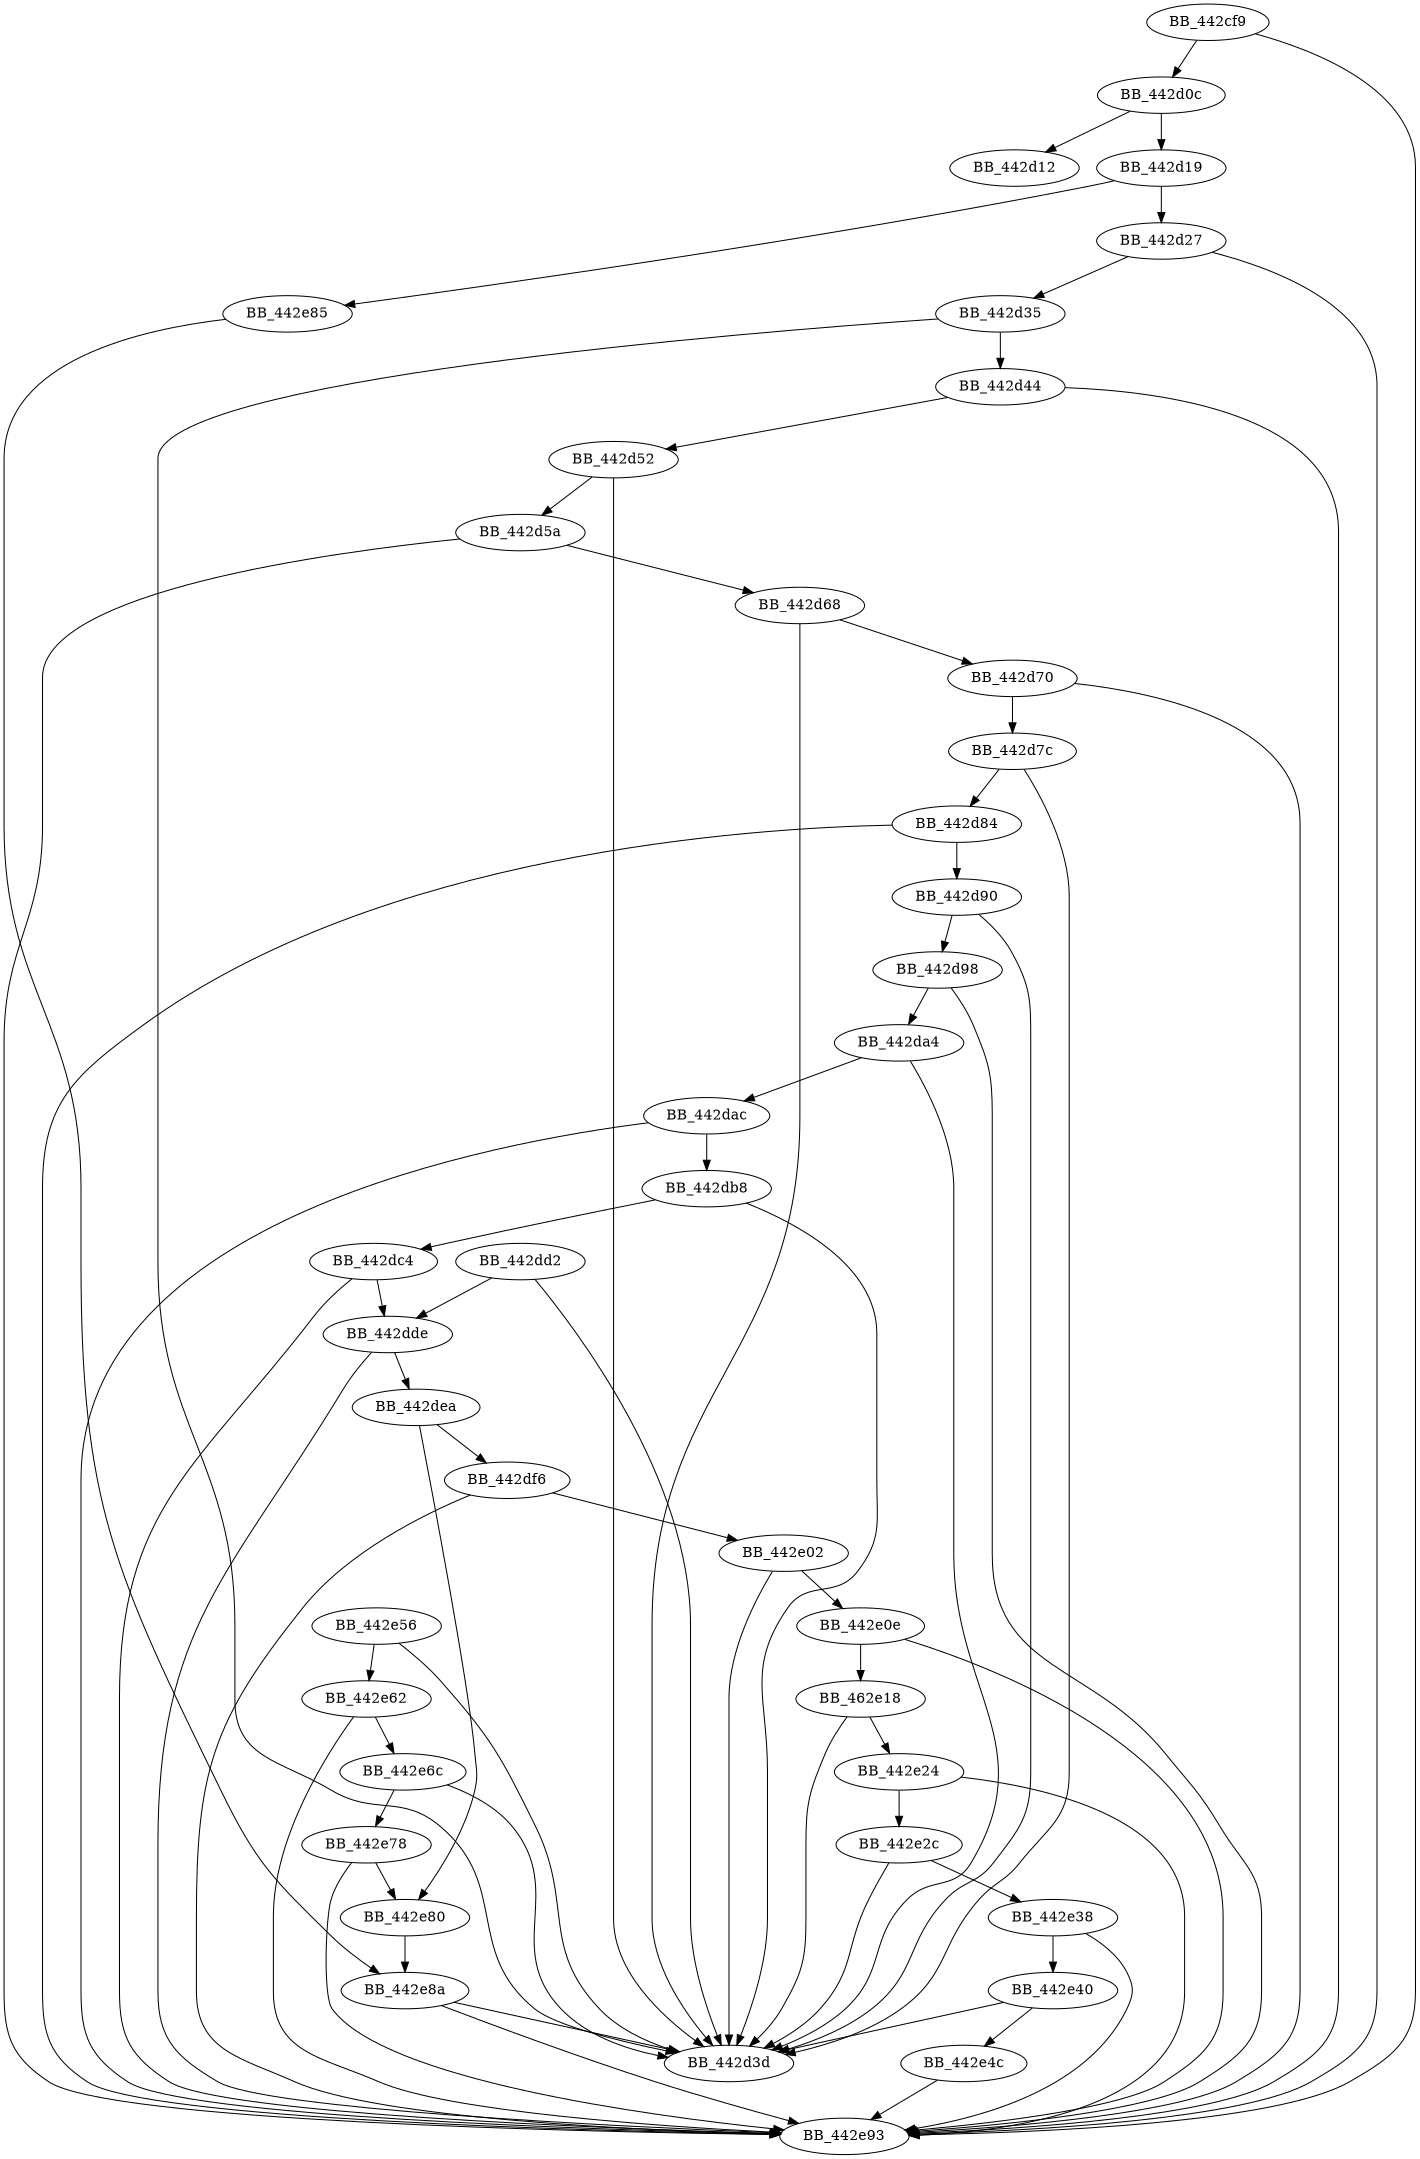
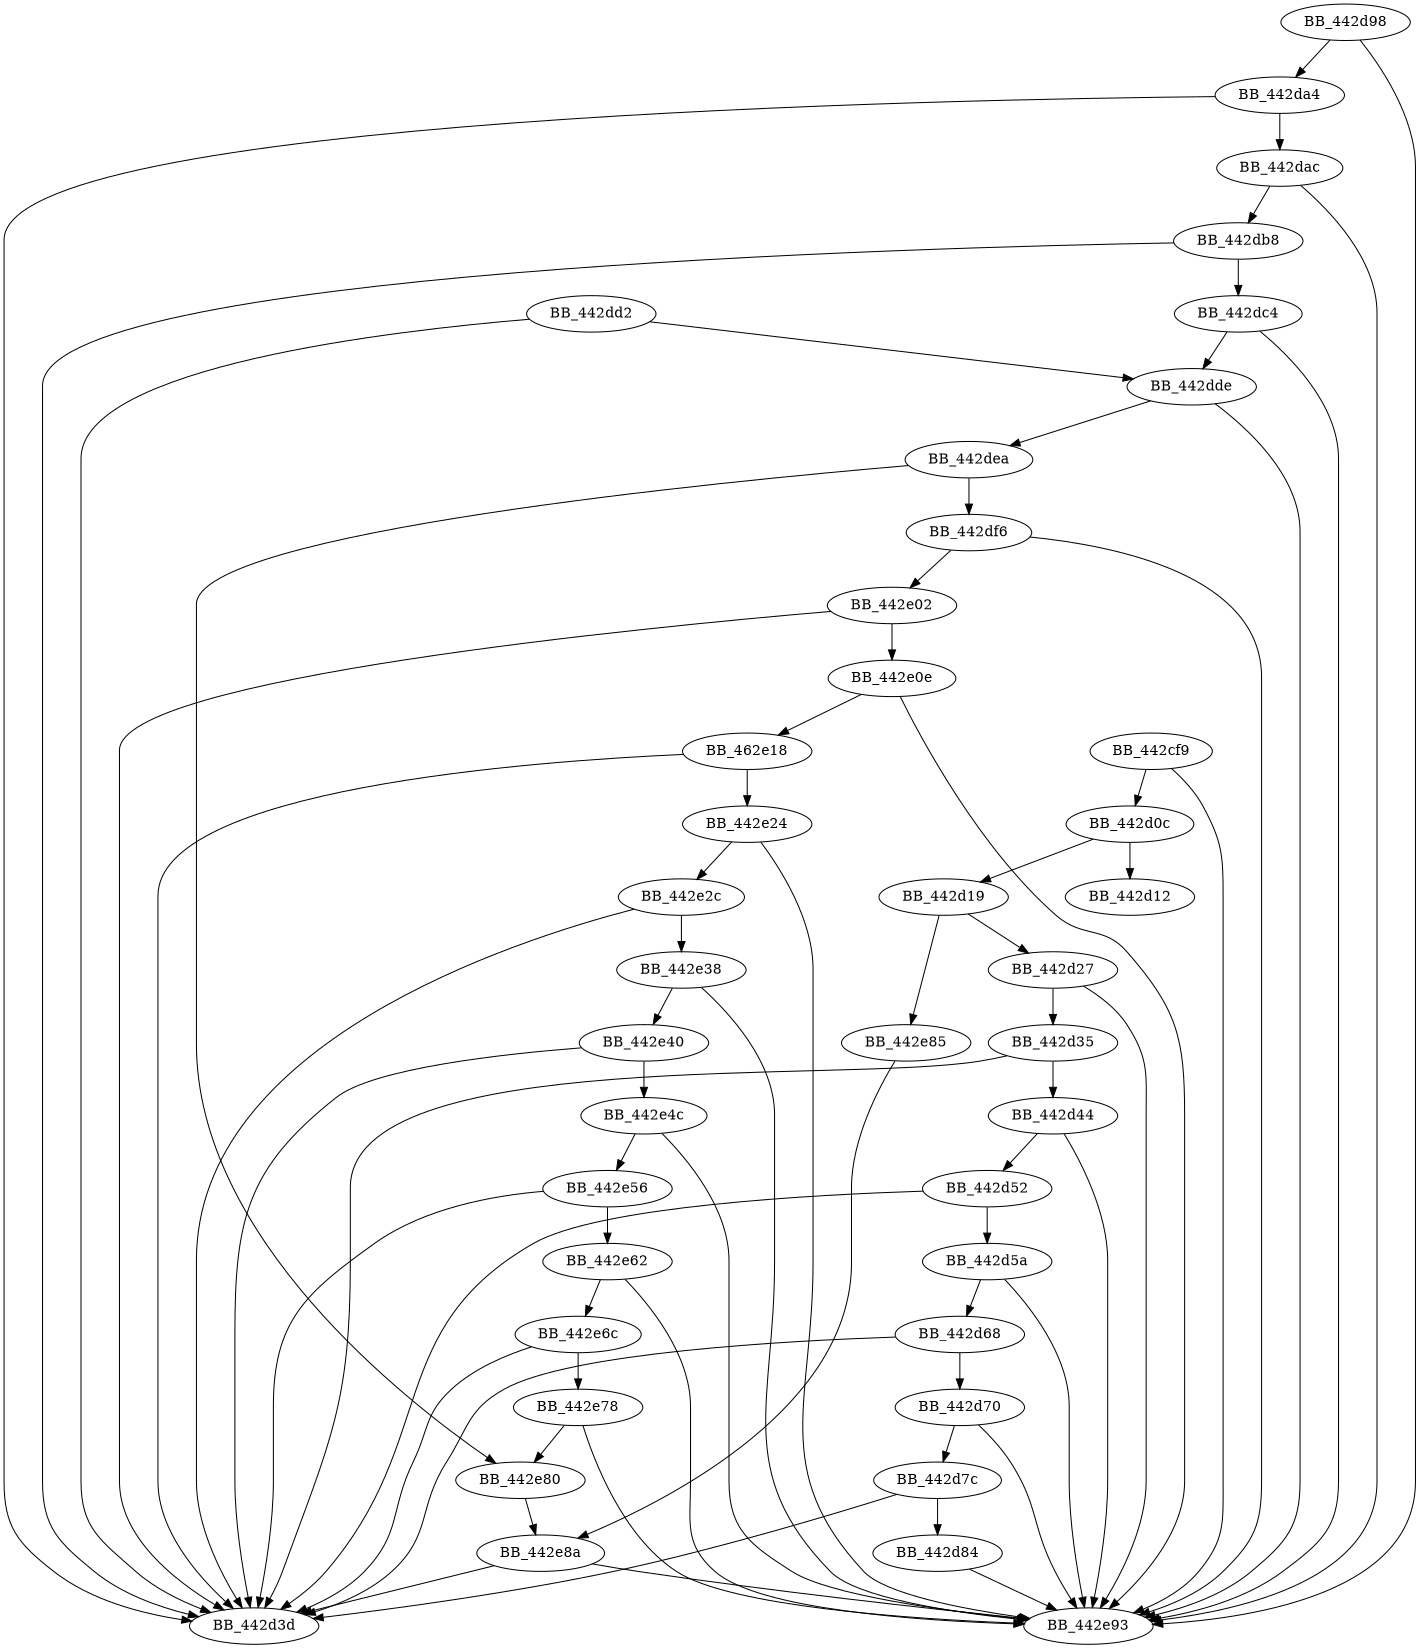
  digraph {
    BB_442cf9
    BB_442d0c
    BB_442e93
    BB_442d12
    BB_442d19
    BB_442d27
    BB_442e85
    BB_442d35
    BB_442e8a
    BB_442d3d
    BB_442d44
    BB_442d52
    BB_442d5a
    BB_442d68
    BB_442d70
    BB_442d7c
    BB_442d84
-   BB_442d90
    BB_442d98
    BB_442da4
    BB_442dac
    BB_442db8
    BB_442dc4
    BB_442dde
    BB_442dd2
    BB_442dea
    BB_442df6
    BB_442e80
    BB_442e02
    BB_442e0e
    n31 [label=BB_462e18]
    BB_442e24
    BB_442e2c
    BB_442e38
    BB_442e40
    BB_442e4c
    BB_442e56
    BB_442e62
    BB_442e6c
    BB_442e78
    BB_442cf9 -> BB_442d0c
    BB_442cf9 -> BB_442e93
    BB_442d0c -> BB_442d12
    BB_442d0c -> BB_442d19
    BB_442d19 -> BB_442d27
    BB_442d19 -> BB_442e85
    BB_442d27 -> BB_442e93
    BB_442d27 -> BB_442d35
    BB_442e85 -> BB_442e8a
    BB_442d35 -> BB_442d3d
    BB_442d35 -> BB_442d44
    BB_442e8a -> BB_442e93
    BB_442e8a -> BB_442d3d
    BB_442d44 -> BB_442e93
    BB_442d44 -> BB_442d52
    BB_442d52 -> BB_442d3d
    BB_442d52 -> BB_442d5a
    BB_442d5a -> BB_442e93
    BB_442d5a -> BB_442d68
    BB_442d68 -> BB_442d3d
    BB_442d68 -> BB_442d70
    BB_442d70 -> BB_442e93
    BB_442d70 -> BB_442d7c
    BB_442d7c -> BB_442d3d
    BB_442d7c -> BB_442d84
    BB_442d84 -> BB_442e93
-   BB_442d84 -> BB_442d90
-   BB_442d90 -> BB_442d3d
-   BB_442d90 -> BB_442d98
    BB_442d98 -> BB_442e93
    BB_442d98 -> BB_442da4
    BB_442da4 -> BB_442d3d
    BB_442da4 -> BB_442dac
    BB_442dac -> BB_442e93
    BB_442dac -> BB_442db8
    BB_442db8 -> BB_442d3d
    BB_442db8 -> BB_442dc4
    BB_442dc4 -> BB_442e93
    BB_442dc4 -> BB_442dde
    BB_442dde -> BB_442e93
    BB_442dde -> BB_442dea
    BB_442dd2 -> BB_442d3d
    BB_442dd2 -> BB_442dde
    BB_442dea -> BB_442df6
    BB_442dea -> BB_442e80
    BB_442df6 -> BB_442e93
    BB_442df6 -> BB_442e02
    BB_442e80 -> BB_442e8a
    BB_442e02 -> BB_442d3d
    BB_442e02 -> BB_442e0e
    BB_442e0e -> BB_442e93
    BB_442e0e -> n31
    n31 -> BB_442d3d
    n31 -> BB_442e24
    BB_442e24 -> BB_442e93
    BB_442e24 -> BB_442e2c
    BB_442e2c -> BB_442d3d
    BB_442e2c -> BB_442e38
    BB_442e38 -> BB_442e93
    BB_442e38 -> BB_442e40
    BB_442e40 -> BB_442d3d
    BB_442e40 -> BB_442e4c
    BB_442e4c -> BB_442e93
+   BB_442e4c -> BB_442e56
    BB_442e56 -> BB_442d3d
    BB_442e56 -> BB_442e62
    BB_442e62 -> BB_442e93
    BB_442e62 -> BB_442e6c
    BB_442e6c -> BB_442d3d
    BB_442e6c -> BB_442e78
    BB_442e78 -> BB_442e93
    BB_442e78 -> BB_442e80
  }
